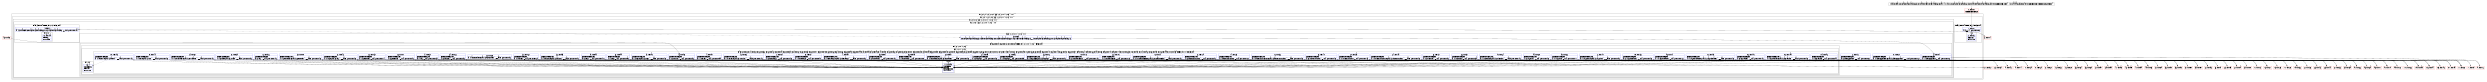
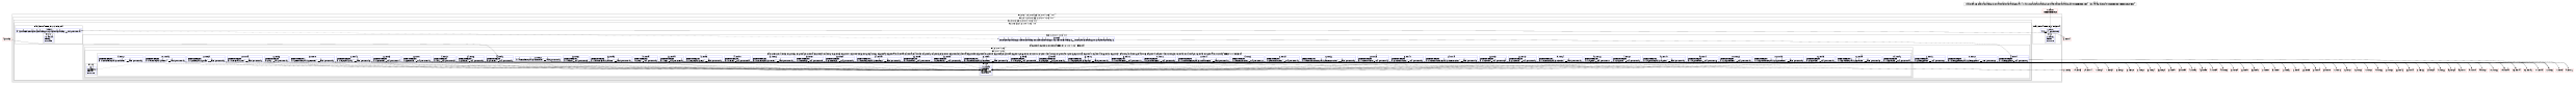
  digraph {
    node [color=blue shape=record]
    n1 [label="{2\:\ 0x0003|RETURN\l|return true\l}"]
    n2 [label="{1\:\ 0x0001|if (r5 == r4) goto L_0x0003\l}"]
    n3 [label="{112\:\ 0x01ba|RETURN\l|return false\l}"]
    n4 [label="{4\:\ 0x0007|if ((r5 instanceof com.mapbox.api.matching.p010v5.MapboxMapMatching) != true) goto L_0x01ba\l}"]
    n5 [label="{111\:\ 0x01b8|SYNTHETIC\lRETURN\lORIG_RETURN\l|return false\l}"]
    n6 [label="{12\:\ 0x002c|if (r4.accessToken.equals(r5.accessToken()) == false) goto L_0x01b8\l}"]
    n7 [label="{14\:\ 0x0030|ADDED_TO_REGION\l|if (r4.tidy != null) goto L_0x0039\l}"]
    n8 [label="{16\:\ 0x0036|ADDED_TO_REGION\l|if (r5.tidy() != null) goto L_0x01b8\l}"]
    n9 [label="{18\:\ 0x0043|ADDED_TO_REGION\l|if (r4.tidy.equals(r5.tidy()) == false) goto L_0x01b8\l}"]
    n10 [label="{20\:\ 0x004f|ADDED_TO_REGION\l|if (r4.user.equals(r5.user()) == false) goto L_0x01b8\l}"]
    n11 [label="{22\:\ 0x005b|ADDED_TO_REGION\l|if (r4.profile.equals(r5.profile()) == false) goto L_0x01b8\l}"]
    n12 [label="{24\:\ 0x0067|ADDED_TO_REGION\l|if (r4.coordinates.equals(r5.coordinates()) == false) goto L_0x01b8\l}"]
    n13 [label="{26\:\ 0x006b|ADDED_TO_REGION\l|if (r4.geometries != null) goto L_0x0074\l}"]
    n14 [label="{28\:\ 0x0071|ADDED_TO_REGION\l|if (r5.geometries() != null) goto L_0x01b8\l}"]
    n15 [label="{30\:\ 0x007e|ADDED_TO_REGION\l|if (r4.geometries.equals(r5.geometries()) == false) goto L_0x01b8\l}"]
    n16 [label="{32\:\ 0x0082|ADDED_TO_REGION\l|if (r4.radiuses != null) goto L_0x008b\l}"]
    n17 [label="{34\:\ 0x0088|ADDED_TO_REGION\l|if (r5.radiuses() != null) goto L_0x01b8\l}"]
    n18 [label="{36\:\ 0x0095|ADDED_TO_REGION\l|if (r4.radiuses.equals(r5.radiuses()) == false) goto L_0x01b8\l}"]
    n19 [label="{38\:\ 0x0099|ADDED_TO_REGION\l|if (r4.steps != null) goto L_0x00a2\l}"]
    n20 [label="{40\:\ 0x009f|ADDED_TO_REGION\l|if (r5.steps() != null) goto L_0x01b8\l}"]
    n21 [label="{42\:\ 0x00ac|ADDED_TO_REGION\l|if (r4.steps.equals(r5.steps()) == false) goto L_0x01b8\l}"]
    n22 [label="{44\:\ 0x00b0|ADDED_TO_REGION\l|if (r4.overview != null) goto L_0x00b9\l}"]
    n23 [label="{46\:\ 0x00b6|ADDED_TO_REGION\l|if (r5.overview() != null) goto L_0x01b8\l}"]
    n24 [label="{48\:\ 0x00c3|ADDED_TO_REGION\l|if (r4.overview.equals(r5.overview()) == false) goto L_0x01b8\l}"]
    n25 [label="{50\:\ 0x00c7|ADDED_TO_REGION\l|if (r4.timestamps != null) goto L_0x00d0\l}"]
    n26 [label="{52\:\ 0x00cd|ADDED_TO_REGION\l|if (r5.timestamps() != null) goto L_0x01b8\l}"]
    n27 [label="{54\:\ 0x00da|ADDED_TO_REGION\l|if (r4.timestamps.equals(r5.timestamps()) == false) goto L_0x01b8\l}"]
    n28 [label="{56\:\ 0x00de|ADDED_TO_REGION\l|if (r4.annotations != null) goto L_0x00e7\l}"]
    n29 [label="{58\:\ 0x00e4|ADDED_TO_REGION\l|if (r5.annotations() != null) goto L_0x01b8\l}"]
    n30 [label="{60\:\ 0x00f1|ADDED_TO_REGION\l|if (r4.annotations.equals(r5.annotations()) == false) goto L_0x01b8\l}"]
    n31 [label="{62\:\ 0x00f5|ADDED_TO_REGION\l|if (r4.language != null) goto L_0x00fe\l}"]
    n32 [label="{64\:\ 0x00fb|SYNTHETIC_TO_REGION\l|if (r5.language() != null) goto L_0x01b8\l}"]
    n33 [label="{66\:\ 0x0108|ADDED_TO_REGION\l|if (r4.language.equals(r5.language()) == false) goto L_0x01b8\l}"]
    n34 [label="{68\:\ 0x010c|ADDED_TO_REGION\l|if (r4.roundaboutExits != null) goto L_0x0115\l}"]
    n35 [label="{70\:\ 0x0112|ADDED_TO_REGION\l|if (r5.roundaboutExits() != null) goto L_0x01b8\l}"]
    n36 [label="{72\:\ 0x011f|ADDED_TO_REGION\l|if (r4.roundaboutExits.equals(r5.roundaboutExits()) == false) goto L_0x01b8\l}"]
    n37 [label="{74\:\ 0x0123|ADDED_TO_REGION\l|if (r4.bannerInstructions != null) goto L_0x012c\l}"]
    n38 [label="{76\:\ 0x0129|ADDED_TO_REGION\l|if (r5.bannerInstructions() != null) goto L_0x01b8\l}"]
    n39 [label="{78\:\ 0x0136|ADDED_TO_REGION\l|if (r4.bannerInstructions.equals(r5.bannerInstructions()) == false) goto L_0x01b8\l}"]
    n40 [label="{80\:\ 0x013a|ADDED_TO_REGION\l|if (r4.voiceInstructions != null) goto L_0x0143\l}"]
    n41 [label="{82\:\ 0x0140|ADDED_TO_REGION\l|if (r5.voiceInstructions() != null) goto L_0x01b8\l}"]
    n42 [label="{84\:\ 0x014d|ADDED_TO_REGION\l|if (r4.voiceInstructions.equals(r5.voiceInstructions()) == false) goto L_0x01b8\l}"]
    n43 [label="{86\:\ 0x0151|ADDED_TO_REGION\l|if (r4.voiceUnits != null) goto L_0x015a\l}"]
    n44 [label="{88\:\ 0x0157|ADDED_TO_REGION\l|if (r5.voiceUnits() != null) goto L_0x01b8\l}"]
    n45 [label="{90\:\ 0x0164|ADDED_TO_REGION\l|if (r4.voiceUnits.equals(r5.voiceUnits()) == false) goto L_0x01b8\l}"]
    n46 [label="{92\:\ 0x0168|ADDED_TO_REGION\l|if (r4.waypoints != null) goto L_0x0171\l}"]
    n47 [label="{94\:\ 0x016e|ADDED_TO_REGION\l|if (r5.waypoints() != null) goto L_0x01b8\l}"]
    n48 [label="{96\:\ 0x017b|ADDED_TO_REGION\l|if (r4.waypoints.equals(r5.waypoints()) == false) goto L_0x01b8\l}"]
    n49 [label="{98\:\ 0x017f|ADDED_TO_REGION\l|if (r4.waypointNames != null) goto L_0x0188\l}"]
    n50 [label="{100\:\ 0x0185|ADDED_TO_REGION\l|if (r5.waypointNames() != null) goto L_0x01b8\l}"]
    n51 [label="{102\:\ 0x0192|ADDED_TO_REGION\l|if (r4.waypointNames.equals(r5.waypointNames()) == false) goto L_0x01b8\l}"]
    n52 [label="{104\:\ 0x0196|ADDED_TO_REGION\l|if (r4.approaches != null) goto L_0x019f\l}"]
    n53 [label="{106\:\ 0x019c|ADDED_TO_REGION\l|if (r5.approaches() != null) goto L_0x01b8\l}"]
    n54 [label="{108\:\ 0x01a9|ADDED_TO_REGION\l|if (r4.approaches.equals(r5.approaches()) == false) goto L_0x01b8\l}"]
    n55 [label="{110\:\ 0x01b5|ADDED_TO_REGION\l|if (r4.baseUrl.equals(r5.baseUrl()) == false) goto L_0x01b8\l}"]
    n56 [label="{113\:\ ?|SYNTHETIC\lRETURN\l|return true\l}"]
    n57 [label="{6\:\ 0x000d|ADDED_TO_REGION\l|if (r4.clientAppName != null) goto L_0x0016\l}"]
    n58 [label="{8\:\ 0x0013|ADDED_TO_REGION\l|if (r5.clientAppName() == null) goto L_0x0022\l}"]
    n59 [label="{10\:\ 0x0020|ADDED_TO_REGION\l|if (r4.clientAppName.equals(r5.clientAppName()) == true) goto L_0x0022\l}"]
    n60 [label="{5\:\ 0x0009|com.mapbox.api.matching.v5.MapboxMapMatching com.mapbox.api.matching.p010v5.MapboxMapMatching r5 = (com.mapbox.api.matching.p010v5.MapboxMapMatching) r5\l}"]
    n61 [color=red label="{3\:\ 0x0004}"]
    n62 [color=red label="{13\:\ 0x002e}"]
    n63 [color=red label="{15\:\ 0x0032}"]
    n64 [color=red label="{17\:\ 0x0039}"]
    n65 [color=red label="{19\:\ 0x0045}"]
    n66 [color=red label="{21\:\ 0x0051}"]
-   n67 [color=red label="{23\:\ 0x005d}"]
    n68 [color=red label="{27\:\ 0x006d}"]
    n69 [color=red label="{29\:\ 0x0074}"]
    n70 [color=red label="{31\:\ 0x0080}"]
    n71 [color=red label="{33\:\ 0x0084}"]
    n72 [color=red label="{35\:\ 0x008b}"]
    n73 [color=red label="{37\:\ 0x0097}"]
    n74 [color=red label="{39\:\ 0x009b}"]
    n75 [color=red label="{41\:\ 0x00a2}"]
    n76 [color=red label="{43\:\ 0x00ae}"]
    n77 [color=red label="{47\:\ 0x00b9}"]
    n78 [color=red label="{49\:\ 0x00c5}"]
    n79 [color=red label="{51\:\ 0x00c9}"]
    n80 [color=red label="{53\:\ 0x00d0}"]
    n81 [color=red label="{55\:\ 0x00dc}"]
    n82 [color=red label="{57\:\ 0x00e0}"]
    n83 [color=red label="{59\:\ 0x00e7}"]
    n84 [color=red label="{61\:\ 0x00f3}"]
    n85 [color=red label="{63\:\ 0x00f7}"]
    n86 [color=red label="{65\:\ 0x00fe}"]
    n87 [color=red label="{67\:\ 0x010a}"]
    n88 [color=red label="{69\:\ 0x010e}"]
    n89 [color=red label="{71\:\ 0x0115}"]
    n90 [color=red label="{73\:\ 0x0121}"]
    n91 [color=red label="{75\:\ 0x0125}"]
    n92 [color=red label="{77\:\ 0x012c}"]
    n93 [color=red label="{79\:\ 0x0138}"]
    n94 [color=red label="{81\:\ 0x013c}"]
    n95 [color=red label="{83\:\ 0x0143}"]
    n96 [color=red label="{85\:\ 0x014f}"]
    n97 [color=red label="{87\:\ 0x0153}"]
    n98 [color=red label="{89\:\ 0x015a}"]
    n99 [color=red label="{91\:\ 0x0166}"]
    n100 [color=red label="{93\:\ 0x016a}"]
    n101 [color=red label="{95\:\ 0x0171}"]
    n102 [color=red label="{97\:\ 0x017d}"]
    n103 [color=red label="{99\:\ 0x0181}"]
    n104 [color=red label="{101\:\ 0x0188}"]
    n105 [color=red label="{103\:\ 0x0194}"]
    n106 [color=red label="{105\:\ 0x0198}"]
    n107 [color=red label="{107\:\ 0x019f}"]
    n108 [color=red label="{109\:\ 0x01ab}"]
    n109 [color=red label="{7\:\ 0x000f}"]
    n110 [color=red label="{9\:\ 0x0016}"]
    n111 [color=red label="{11\:\ 0x0022}"]
    n112 [color=red label="{45\:\ 0x00b2}"]
    n113 [color=red label="{0\:\ 0x0000|MTH_ENTER_BLOCK\l}"]
    n114 [label="{public boolean com.mapbox.api.matching.v5.AutoValue_MapboxMapMatching.equals((r4v0 'this' com.mapbox.api.matching.v5.AutoValue_MapboxMapMatching A[IMMUTABLE_TYPE, THIS]), (r5v0 java.lang.Object A[IMMUTABLE_TYPE, METHOD_ARGUMENT])) }" color=""]
    subgraph cluster_1 {
      label="R(1:(2:(1:2)|(1:(2:(1:112)|(3:5|(1:(2:(1:111)|(1:113)))|111)))))"
      subgraph cluster_2 {
        label="R(2:(1:2)|(1:(2:(1:112)|(3:5|(1:(2:(1:111)|(1:113)))|111))))"
        subgraph cluster_3 {
          label="IF [B:1:0x0001] THEN: R(1:2) ELSE: null"
          n2
          subgraph cluster_4 {
            label="R(1:2)"
            n1
          }
        }
        subgraph cluster_5 {
          label="R(1:(2:(1:112)|(3:5|(1:(2:(1:111)|(1:113)))|111)))"
          subgraph cluster_6 {
            label="R(2:(1:112)|(3:5|(1:(2:(1:111)|(1:113)))|111))"
            subgraph cluster_7 {
              label="IF [B:4:0x0007] THEN: R(1:112) ELSE: null"
              n4
              subgraph cluster_8 {
                label="R(1:112)"
                n3
              }
            }
            subgraph cluster_9 {
              label="R(3:5|(1:(2:(1:111)|(1:113)))|111)"
              n60
              subgraph cluster_10 {
                label="IF [B:6:0x000d, B:8:0x0013, B:10:0x0020] THEN: R(1:(2:(1:111)|(1:113))) ELSE: null"
                n57
                n58
                n59
                subgraph cluster_11 {
                  label="R(1:(2:(1:111)|(1:113)))"
                  subgraph cluster_12 {
                    label="R(2:(1:111)|(1:113))"
                    subgraph cluster_13 {
                      label="IF [B:12:0x002c, B:14:0x0030, B:16:0x0036, B:18:0x0043, B:20:0x004f, B:22:0x005b, B:24:0x0067, B:26:0x006b, B:28:0x0071, B:30:0x007e, B:32:0x0082, B:34:0x0088, B:36:0x0095, B:38:0x0099, B:40:0x009f, B:42:0x00ac, B:44:0x00b0, B:46:0x00b6, B:48:0x00c3, B:50:0x00c7, B:52:0x00cd, B:54:0x00da, B:56:0x00de, B:58:0x00e4, B:60:0x00f1, B:62:0x00f5, B:64:0x00fb, B:66:0x0108, B:68:0x010c, B:70:0x0112, B:72:0x011f, B:74:0x0123, B:76:0x0129, B:78:0x0136, B:80:0x013a, B:82:0x0140, B:84:0x014d, B:86:0x0151, B:88:0x0157, B:90:0x0164, B:92:0x0168, B:94:0x016e, B:96:0x017b, B:98:0x017f, B:100:0x0185, B:102:0x0192, B:104:0x0196, B:106:0x019c, B:108:0x01a9, B:110:0x01b5] THEN: R(1:111) ELSE: null"
                      n6
                      n7
                      n8
                      n9
                      n10
                      n11
                      n12
                      n13
                      n14
                      n15
                      n16
                      n17
                      n18
                      n19
                      n20
                      n21
                      n22
                      n23
                      n24
                      n25
                      n26
                      n27
                      n28
                      n29
                      n30
                      n31
                      n32
                      n33
                      n34
                      n35
                      n36
                      n37
                      n38
                      n39
                      n40
                      n41
                      n42
                      n43
                      n44
                      n45
                      n46
                      n47
                      n48
                      n49
                      n50
                      n51
                      n52
                      n53
                      n54
                      n55
                      subgraph cluster_14 {
                        label="R(1:111)"
                        n5
                      }
                    }
                    subgraph cluster_15 {
                      label="R(1:113)"
                      n56
                    }
                  }
                }
              }
            }
          }
        }
      }
    }
    n2 -> n1
    n2 -> n61 [style=dashed]
    n4 -> n3
    n4 -> n60 [style=dashed]
    n6 -> n5
    n6 -> n62 [style=dashed]
    n7 -> n63 [style=dashed]
    n7 -> n64
    n8 -> n5
    n8 -> n65 [style=dashed]
    n9 -> n5
    n9 -> n65 [style=dashed]
    n10 -> n5
    n10 -> n66 [style=dashed]
    n11 -> n5
-   n11 -> n67 [style=dashed]
    n12 -> n5
    n13 -> n68 [style=dashed]
    n13 -> n69
    n14 -> n5
    n14 -> n70 [style=dashed]
    n15 -> n5
    n16 -> n71 [style=dashed]
    n16 -> n72
    n17 -> n5
    n17 -> n73 [style=dashed]
    n18 -> n5
    n18 -> n73 [style=dashed]
    n19 -> n74 [style=dashed]
    n19 -> n75
    n20 -> n5
    n20 -> n76 [style=dashed]
    n21 -> n5
    n21 -> n76 [style=dashed]
    n22 -> n77
    n23 -> n5
    n23 -> n78 [style=dashed]
    n24 -> n5
    n24 -> n78 [style=dashed]
    n25 -> n79 [style=dashed]
    n25 -> n80
    n26 -> n5
    n26 -> n81 [style=dashed]
    n27 -> n5
    n27 -> n81 [style=dashed]
    n28 -> n82 [style=dashed]
    n28 -> n83
    n29 -> n5
    n29 -> n84 [style=dashed]
    n30 -> n5
    n30 -> n84 [style=dashed]
    n31 -> n85 [style=dashed]
    n31 -> n86
    n32 -> n5
    n32 -> n87 [style=dashed]
    n33 -> n5
    n33 -> n87 [style=dashed]
    n34 -> n88 [style=dashed]
    n34 -> n89
    n35 -> n5
    n35 -> n90 [style=dashed]
    n36 -> n5
    n36 -> n90 [style=dashed]
    n37 -> n91 [style=dashed]
    n37 -> n92
    n38 -> n5
    n38 -> n93 [style=dashed]
    n39 -> n5
    n39 -> n93 [style=dashed]
    n40 -> n94 [style=dashed]
    n40 -> n95
    n41 -> n5
    n41 -> n96 [style=dashed]
    n42 -> n5
    n42 -> n96 [style=dashed]
    n43 -> n97 [style=dashed]
    n43 -> n98
    n44 -> n5
    n44 -> n99 [style=dashed]
    n45 -> n5
    n45 -> n99 [style=dashed]
    n46 -> n100 [style=dashed]
    n46 -> n101
    n47 -> n5
    n47 -> n102 [style=dashed]
    n48 -> n5
    n48 -> n102 [style=dashed]
    n49 -> n103 [style=dashed]
    n49 -> n104
    n50 -> n5
    n50 -> n105 [style=dashed]
    n51 -> n5
    n51 -> n105 [style=dashed]
    n52 -> n106 [style=dashed]
    n52 -> n107
    n53 -> n5
    n53 -> n108 [style=dashed]
    n54 -> n5
    n54 -> n108 [style=dashed]
    n55 -> n5
    n55 -> n56 [style=dashed]
    n57 -> n109 [style=dashed]
    n57 -> n110
    n58 -> n5 [style=dashed]
    n58 -> n111
    n59 -> n5 [style=dashed]
    n59 -> n111
    n60 -> n57
    n61 -> n4
    n62 -> n7
    n64 -> n9
    n66 -> n11
-   n67 -> n12
    n68 -> n14
    n69 -> n15
    n70 -> n16
    n71 -> n17
    n72 -> n18
    n73 -> n19
    n74 -> n20
    n75 -> n21
    n76 -> n22
    n77 -> n24
    n78 -> n25
    n79 -> n26
    n80 -> n27
    n81 -> n28
    n82 -> n29
    n83 -> n30
    n84 -> n31
    n85 -> n32
    n86 -> n33
    n87 -> n34
    n88 -> n35
    n89 -> n36
    n90 -> n37
    n91 -> n38
    n92 -> n39
    n93 -> n40
    n94 -> n41
    n95 -> n42
    n96 -> n43
    n97 -> n44
    n98 -> n45
    n99 -> n46
    n100 -> n47
    n101 -> n48
    n102 -> n49
    n103 -> n50
    n104 -> n51
    n105 -> n52
    n106 -> n53
    n107 -> n54
    n108 -> n55
    n109 -> n58
    n110 -> n59
    n111 -> n6
    n112 -> n23
    n113 -> n2
    n114 -> n113
  }
